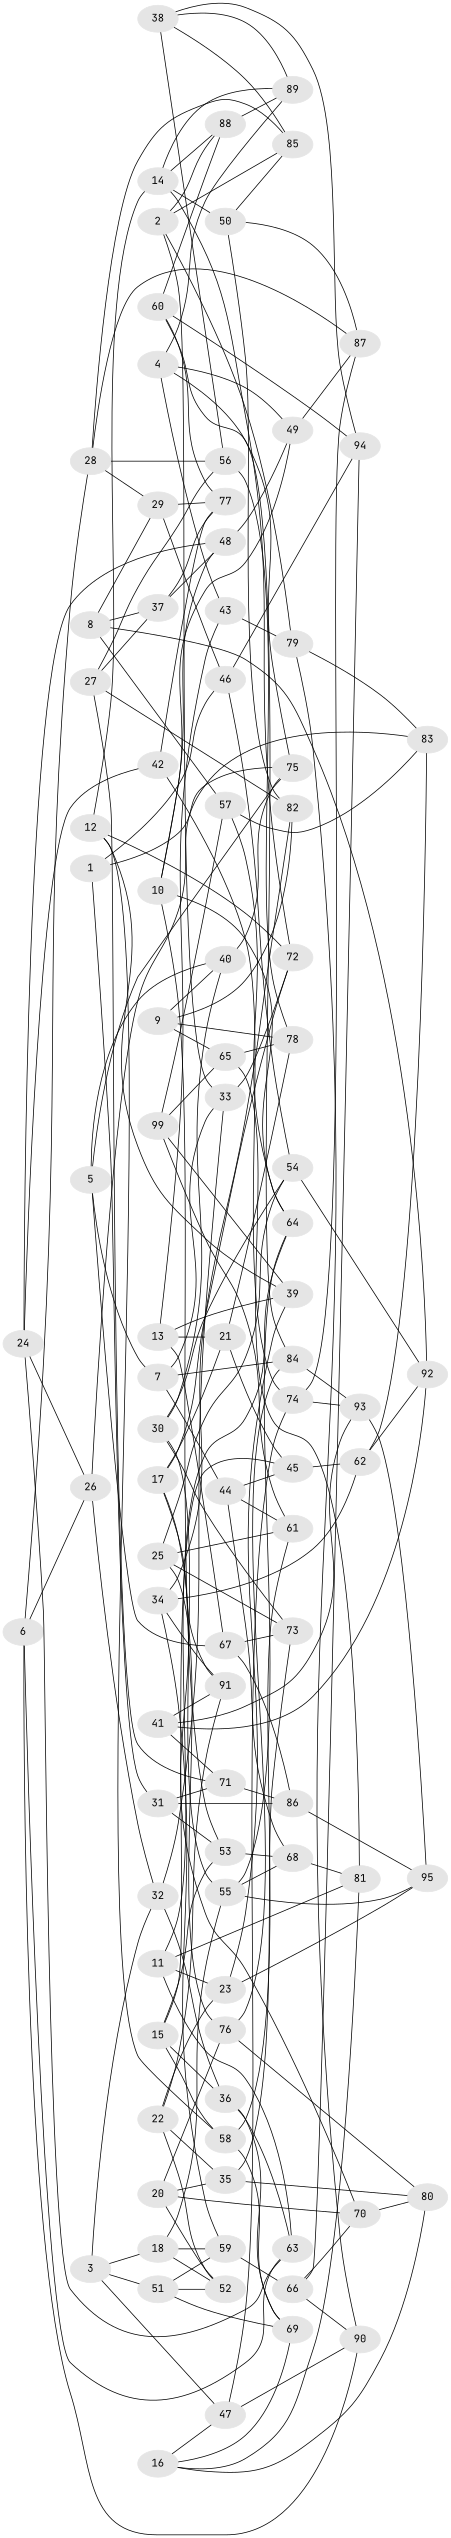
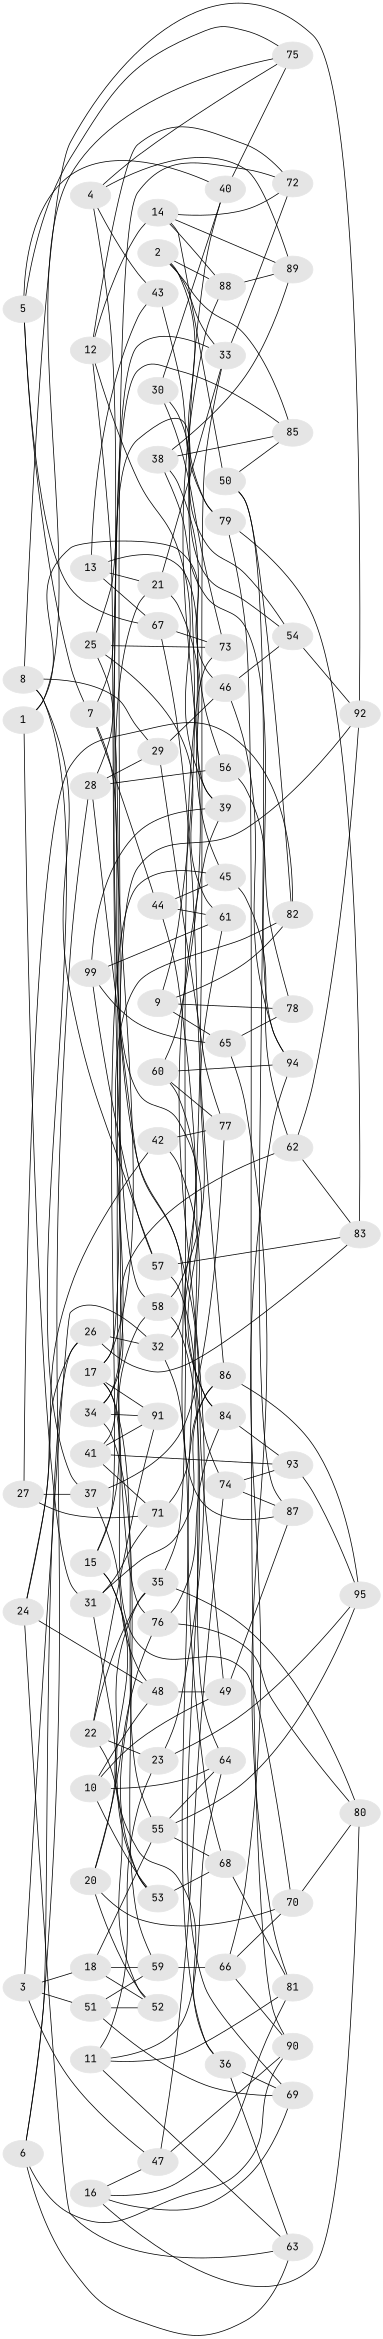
  graph {
    fontname="JetBrains Mono"
    rankdir=LR
    node [color=gray90 fontname="JetBrains Mono" style=filled]
    edge [fontname="JetBrains Mono"]
    1
    31
    46
    75
    53
    71
    86
    54
    94
    56
    78
    2
    33
    79
    85
    88
    72
    90
    83
    89
    3
    18
    32
    47
    51
    52
    55
    59
    36
    74
    69
    4
    43
    49
    87
    5
    7
    40
    67
    44
    84
    73
    6
    26
    28
    63
    29
    45
    61
    68
    93
    8
    37
    57
    92
    77
    48
    64
    9
    65
    82
    81
    10
    11
    23
    39
    95
    12
    14
    58
    50
    13
    21
    15
    62
    16
    80
    17
    70
    91
    66
    n82 [label=99]
    20
    35
    76
    22
    24
    42
    25
    27
    30
    34
    38
    41
    60
    1 -- 31
    1 -- 46
    1 -- 75
    31 -- 53
    31 -- 71
    31 -- 86
    46 -- 54
    46 -- 94
    53 -- 68
    71 -- 86
    86 -- 95
    54 -- 92
    56 -- 78
    2 -- 33
    2 -- 79
    2 -- 85
    2 -- 88
    33 -- 72
    79 -- 90
    79 -- 83
    88 -- 89
    3 -- 18
    3 -- 32
    3 -- 47
    3 -- 51
    18 -- 52
    18 -- 55
    18 -- 59
    32 -- 33
    32 -- 36
    47 -- 90
    47 -- 74
    51 -- 52
    51 -- 59
    51 -- 69
    55 -- 68
    55 -- 64
    55 -- 95
    59 -- 66
    36 -- 69
    36 -- 63
    74 -- 87
    74 -- 93
    4 -- 75
    4 -- 89
    4 -- 43
    4 -- 49
    43 -- 79
    49 -- 87
    5 -- 75
    5 -- 7
    5 -- 40
    5 -- 67
    7 -- 33
    7 -- 44
    7 -- 84
    40 -- 75
    67 -- 86
    67 -- 73
    44 -- 45
    44 -- 61
    44 -- 68
    84 -- 93
    6 -- 90
    6 -- 26
    6 -- 28
    6 -- 63
    26 -- 83
    26 -- 32
    28 -- 56
    28 -- 85
    28 -- 87
    28 -- 29
    29 -- 46
    29 -- 77
    45 -- 62
    68 -- 81
    93 -- 95
    8 -- 29
    8 -- 37
    8 -- 57
    8 -- 92
    37 -- 77
    37 -- 48
    57 -- 83
    57 -- 64
    48 -- 49
    9 -- 78
    9 -- 40
    9 -- 65
    9 -- 82
    65 -- 78
    65 -- 81
    10 -- 53
    10 -- 49
    10 -- 48
    10 -- 64
    11 -- 63
    11 -- 64
    11 -- 81
    11 -- 23
    23 -- 39
    23 -- 95
    12 -- 72
    12 -- 39
    12 -- 14
    12 -- 58
    14 -- 88
    14 -- 72
    14 -- 89
    14 -- 50
    58 -- 69
    58 -- 61
    50 -- 85
    50 -- 87
    50 -- 82
    13 -- 43
    13 -- 67
    13 -- 39
    13 -- 21
-   21 -- 78
+   21 -- 33
    21 -- 45
    15 -- 53
    15 -- 36
    15 -- 45
    15 -- 58
    62 -- 83
    62 -- 92
    16 -- 47
    16 -- 69
    16 -- 81
    16 -- 80
    17 -- 72
    17 -- 21
    17 -- 70
    17 -- 91
    70 -- 80
    66 -- 94
    66 -- 90
    66 -- 70
    n82 -- 61
    n82 -- 57
    n82 -- 65
    n82 -- 39
    20 -- 52
    20 -- 70
    20 -- 35
    20 -- 76
    35 -- 73
    35 -- 80
    76 -- 84
    76 -- 80
    22 -- 52
    22 -- 23
    22 -- 91
    22 -- 35
    24 -- 26
    24 -- 63
    24 -- 48
    24 -- 42
    42 -- 74
    42 -- 77
    25 -- 54
    25 -- 73
    25 -- 61
    25 -- 76
    27 -- 71
-   27 -- 56
    27 -- 37
    27 -- 82
    30 -- 54
-   30 -- 55
+   17 -- 55
    30 -- 40
    30 -- 73
    34 -- 59
    34 -- 82
    34 -- 62
    34 -- 91
    38 -- 94
    38 -- 56
    38 -- 85
    38 -- 89
    41 -- 71
    41 -- 93
    41 -- 92
    41 -- 91
    60 -- 94
    60 -- 88
    60 -- 84
    60 -- 77
  }
